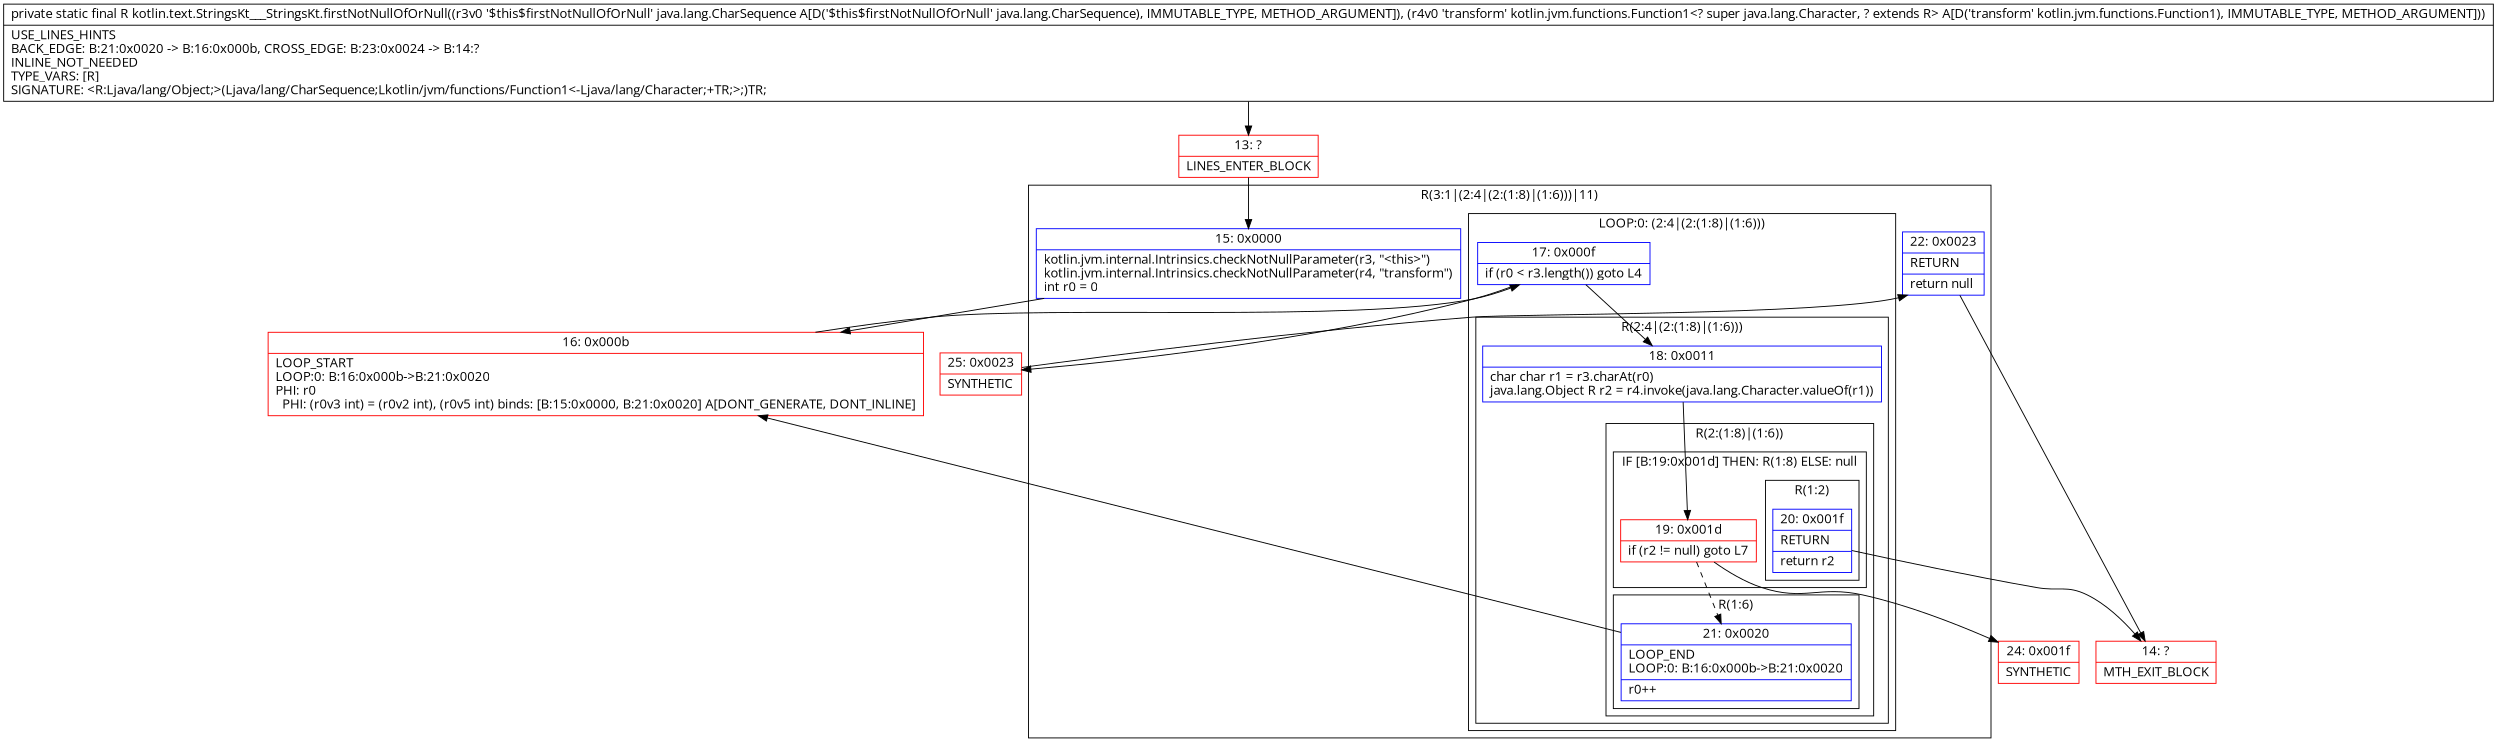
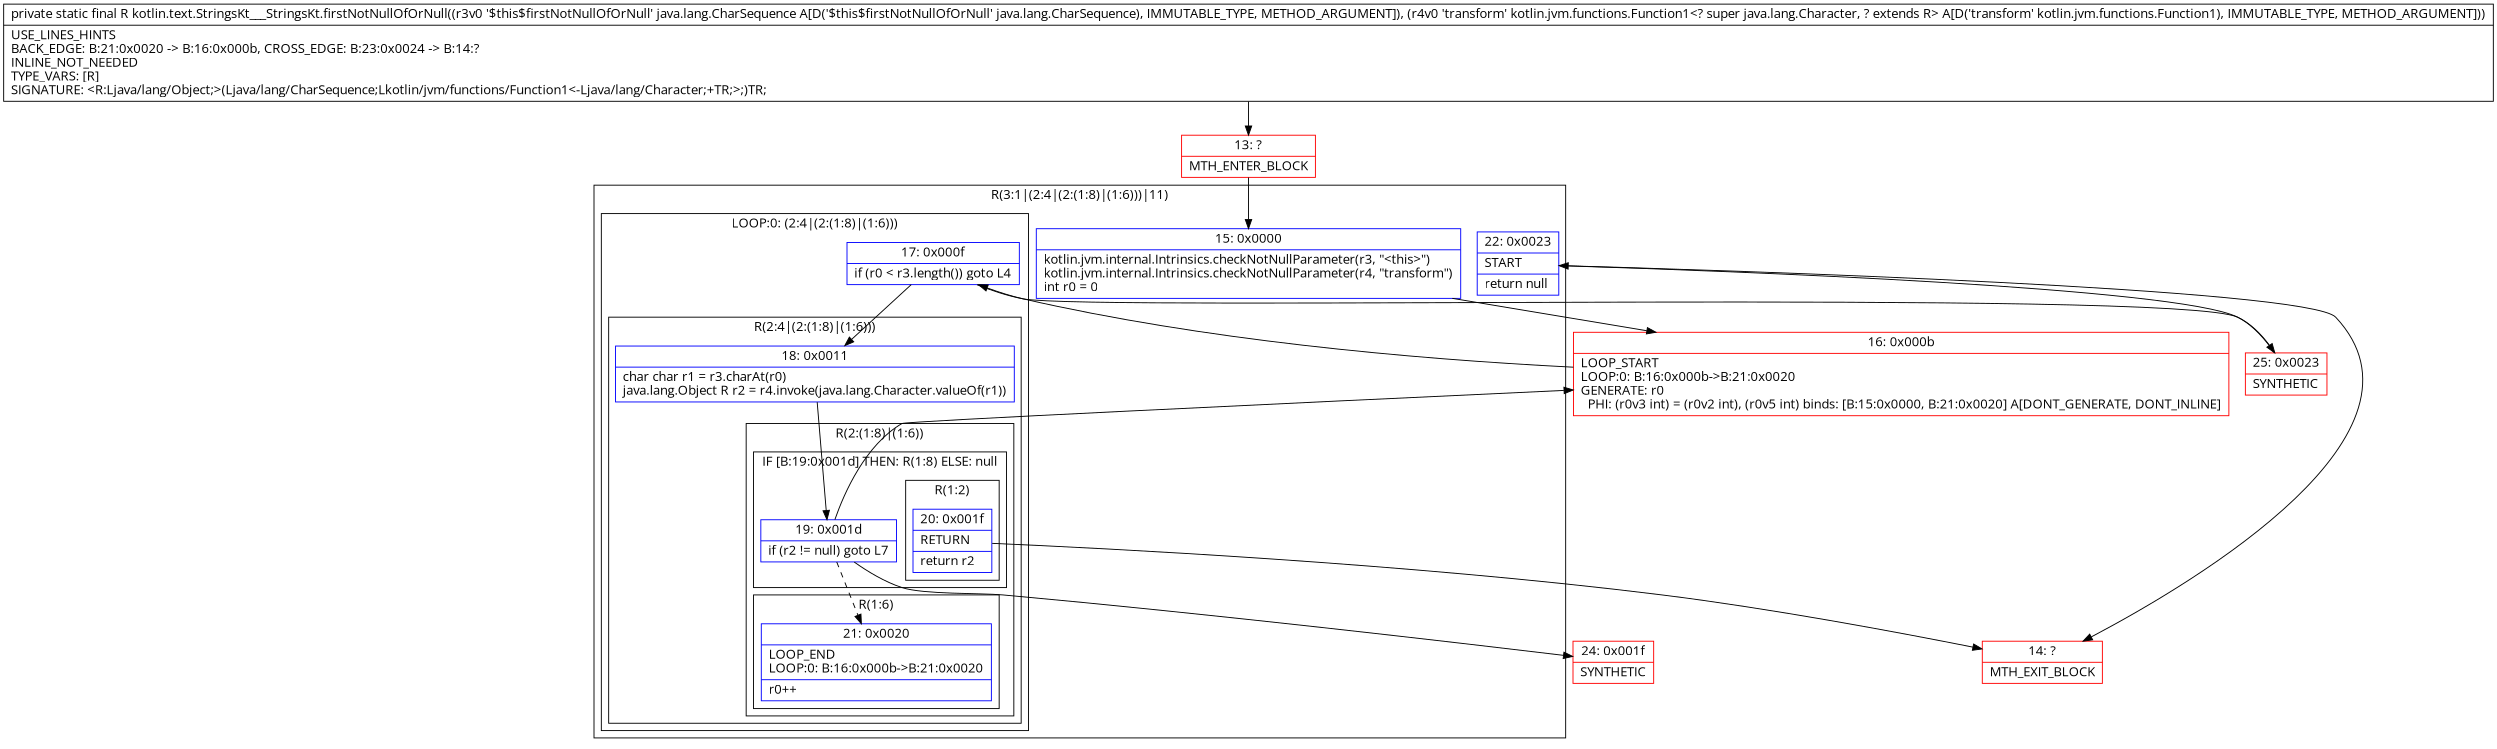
  digraph {
    fontname="Open Sans"
    node [color=blue fontname="Open Sans" shape=record]
    edge [fontname="Open Sans"]
    n1 [label="{20\:\ 0x001f|RETURN\l|return r2\l}"]
-   n2 [color=red label="{19\:\ 0x001d|if (r2 != null) goto L7\l}"]
+   n2 [label="{19\:\ 0x001d|if (r2 != null) goto L7\l}"]
    n3 [label="{21\:\ 0x0020|LOOP_END\lLOOP:0: B:16:0x000b\-\>B:21:0x0020\l|r0++\l}"]
    n4 [label="{18\:\ 0x0011|char char r1 = r3.charAt(r0)\ljava.lang.Object R r2 = r4.invoke(java.lang.Character.valueOf(r1))\l}"]
    n5 [label="{17\:\ 0x000f|if (r0 \< r3.length()) goto L4\l}"]
    n6 [label="{15\:\ 0x0000|kotlin.jvm.internal.Intrinsics.checkNotNullParameter(r3, \"\<this\>\")\lkotlin.jvm.internal.Intrinsics.checkNotNullParameter(r4, \"transform\")\lint r0 = 0\l}"]
-   n7 [label="{22\:\ 0x0023|RETURN\l|return null\l}"]
+   n7 [label="{22\:\ 0x0023|START\l|return null\l}"]
    n8 [color=red label="{14\:\ ?|MTH_EXIT_BLOCK\l}"]
    n9 [color=red label="{24\:\ 0x001f|SYNTHETIC\l}"]
-   n10 [color=red label="{16\:\ 0x000b|LOOP_START\lLOOP:0: B:16:0x000b\-\>B:21:0x0020\lPHI: r0 \l  PHI: (r0v3 int) = (r0v2 int), (r0v5 int) binds: [B:15:0x0000, B:21:0x0020] A[DONT_GENERATE, DONT_INLINE]\l}"]
+   n10 [color=red label="{16\:\ 0x000b|LOOP_START\lLOOP:0: B:16:0x000b\-\>B:21:0x0020\lGENERATE: r0 \l  PHI: (r0v3 int) = (r0v2 int), (r0v5 int) binds: [B:15:0x0000, B:21:0x0020] A[DONT_GENERATE, DONT_INLINE]\l}"]
    n11 [color=red label="{25\:\ 0x0023|SYNTHETIC\l}"]
-   n12 [color=red label="{13\:\ ?|LINES_ENTER_BLOCK\l}"]
+   n12 [color=red label="{13\:\ ?|MTH_ENTER_BLOCK\l}"]
    n13 [label="{private static final R kotlin.text.StringsKt___StringsKt.firstNotNullOfOrNull((r3v0 '$this$firstNotNullOfOrNull' java.lang.CharSequence A[D('$this$firstNotNullOfOrNull' java.lang.CharSequence), IMMUTABLE_TYPE, METHOD_ARGUMENT]), (r4v0 'transform' kotlin.jvm.functions.Function1\<? super java.lang.Character, ? extends R\> A[D('transform' kotlin.jvm.functions.Function1), IMMUTABLE_TYPE, METHOD_ARGUMENT]))  | USE_LINES_HINTS\lBACK_EDGE: B:21:0x0020 \-\> B:16:0x000b, CROSS_EDGE: B:23:0x0024 \-\> B:14:?\lINLINE_NOT_NEEDED\lTYPE_VARS: [R]\lSIGNATURE: \<R:Ljava\/lang\/Object;\>(Ljava\/lang\/CharSequence;Lkotlin\/jvm\/functions\/Function1\<\-Ljava\/lang\/Character;+TR;\>;)TR;\l}" color=""]
    subgraph cluster_1 {
      label="R(3:1|(2:4|(2:(1:8)|(1:6)))|11)"
      n6
      n7
      subgraph cluster_2 {
        label="LOOP:0: (2:4|(2:(1:8)|(1:6)))"
        n5
        subgraph cluster_3 {
          label="R(2:4|(2:(1:8)|(1:6)))"
          n4
          subgraph cluster_4 {
            label="R(2:(1:8)|(1:6))"
            subgraph cluster_5 {
              label="IF [B:19:0x001d] THEN: R(1:8) ELSE: null"
              n2
              subgraph cluster_6 {
                label="R(1:2)"
                n1
              }
            }
            subgraph cluster_7 {
              label="R(1:6)"
              n3
            }
          }
        }
      }
    }
    n1 -> n8
    n2 -> n3 [style=dashed]
    n2 -> n9
-   n3 -> n10
+   n2 -> n10
    n4 -> n2
    n5 -> n4
    n5 -> n11 [style=solid]
    n6 -> n10
    n7 -> n8
    n10 -> n5
    n11 -> n7
    n12 -> n6
    n13 -> n12
  }
